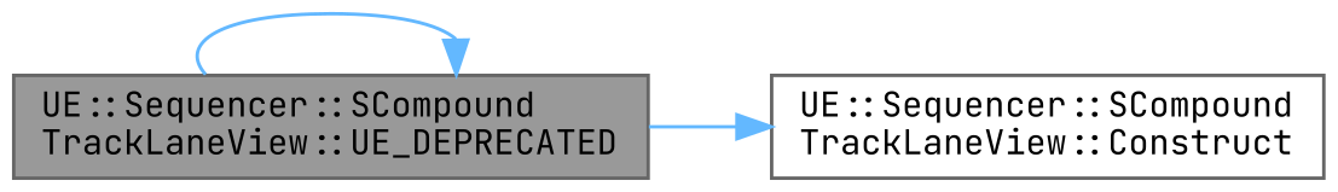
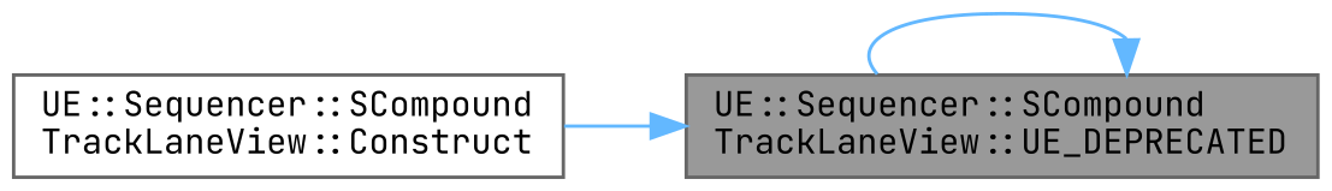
  digraph {
    rankdir=LR
    fontname="JetBrains Mono"
    node [fontname="JetBrains Mono" fontsize=10 shape=box style=filled]
    edge [color=steelblue1 fontname="JetBrains Mono" fontsize=10 labelfontname=Helvetica labelfontsize=10 style=solid]
    n1 [color=gray40 fillcolor=grey60 fontcolor=black height=0.2 label="UE::Sequencer::SCompound\lTrackLaneView::UE_DEPRECATED" width=0.4]
    n2 [color=grey40 fillcolor=white height=0.2 label="UE::Sequencer::SCompound\lTrackLaneView::Construct" width=0.4]
    n1 -> n1
-   n1 -> n2
+   n2 -> n1
  }
